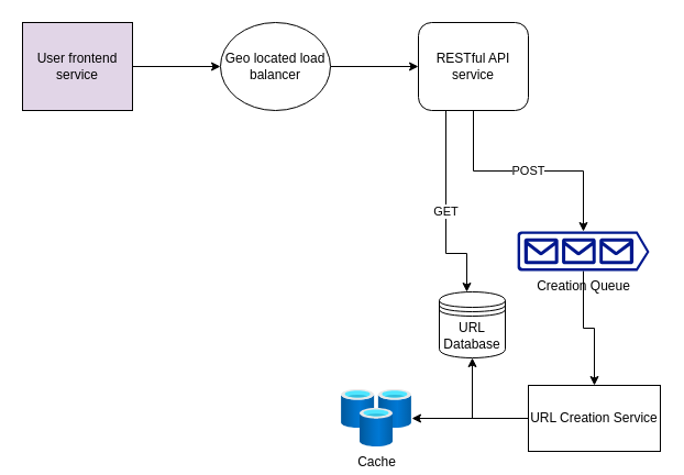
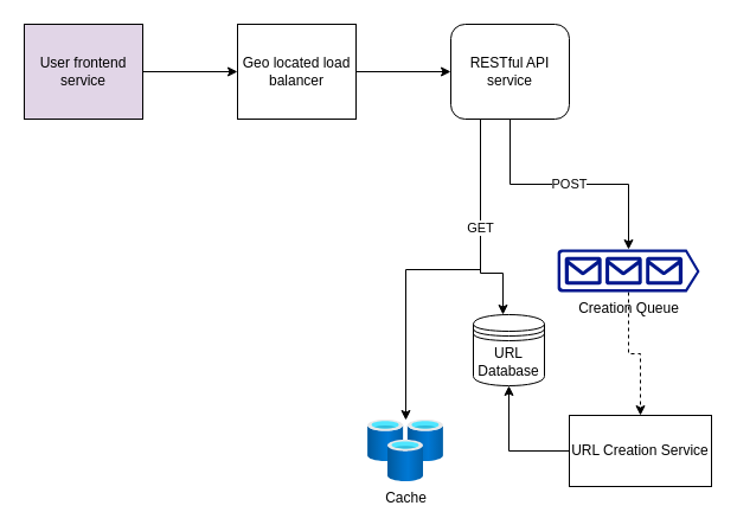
  <mxCell id="0" />
  <mxCell id="1" parent="0" />
  <mxCell id="2" value="" style="edgeStyle=orthogonalEdgeStyle;rounded=0;orthogonalLoop=1;jettySize=auto;html=1;" parent="1" source="3" target="5" edge="1"><mxGeometry relative="1" as="geometry" /></mxCell>
  <mxCell id="3" value="User frontend service" style="rounded=0;whiteSpace=wrap;html=1;fillColor=#e1d5e7;" parent="1" vertex="1"><mxGeometry x="20" y="20" width="100" height="80" as="geometry" /></mxCell>
  <mxCell id="4" value="" style="edgeStyle=orthogonalEdgeStyle;rounded=0;orthogonalLoop=1;jettySize=auto;html=1;" parent="1" source="5" target="9" edge="1"><mxGeometry relative="1" as="geometry" /></mxCell>
- <mxCell id="5" value="Geo located load balancer" style="ellipse;whiteSpace=wrap;html=1;" parent="1" vertex="1"><mxGeometry x="200" y="20" width="100" height="80" as="geometry" /></mxCell>
+ <mxCell id="5" value="Geo located load balancer" style="rounded=0;whiteSpace=wrap;html=1;" parent="1" vertex="1"><mxGeometry x="200" y="20" width="100" height="80" as="geometry" /></mxCell>
  <mxCell id="6" value="POST" style="edgeStyle=orthogonalEdgeStyle;rounded=0;orthogonalLoop=1;jettySize=auto;html=1;entryX=0.5;entryY=0;entryDx=0;entryDy=0;entryPerimeter=0;" parent="1" source="9" target="11" edge="1"><mxGeometry relative="1" as="geometry"><mxPoint x="430" y="180" as="targetPoint" /><mxPoint as="offset" /></mxGeometry></mxCell>
+ <mxCell id="7" style="edgeStyle=orthogonalEdgeStyle;rounded=0;orthogonalLoop=1;jettySize=auto;html=1;exitX=0.25;exitY=1;exitDx=0;exitDy=0;" edge="1" parent="1" source="9" target="16"><mxGeometry relative="1" as="geometry" /></mxCell>
  <mxCell id="8" value="GET" style="edgeStyle=orthogonalEdgeStyle;rounded=0;orthogonalLoop=1;jettySize=auto;html=1;exitX=0.25;exitY=1;exitDx=0;exitDy=0;" edge="1" parent="1" source="9" target="15"><mxGeometry relative="1" as="geometry"><Array as="points"><mxPoint x="405" y="230" /><mxPoint x="424" y="230" /></Array></mxGeometry></mxCell>
  <mxCell id="9" value="RESTful API service" style="whiteSpace=wrap;html=1;rounded=1;" parent="1" vertex="1"><mxGeometry x="380" y="20" width="100" height="80" as="geometry" /></mxCell>
- <mxCell id="10" value="" style="edgeStyle=orthogonalEdgeStyle;rounded=0;orthogonalLoop=1;jettySize=auto;html=1;entryX=0.5;entryY=0;entryDx=0;entryDy=0;" parent="1" source="11" target="14" edge="1"><mxGeometry relative="1" as="geometry"><mxPoint x="530" y="314" as="targetPoint" /></mxGeometry></mxCell>
+ <mxCell id="10" value="" style="edgeStyle=orthogonalEdgeStyle;rounded=0;orthogonalLoop=1;jettySize=auto;html=1;entryX=0.5;entryY=0;entryDx=0;entryDy=0;dashed=1;" parent="1" source="11" target="14" edge="1"><mxGeometry relative="1" as="geometry"><mxPoint x="530" y="314" as="targetPoint" /></mxGeometry></mxCell>
  <mxCell id="11" value="Creation Queue" style="sketch=0;aspect=fixed;pointerEvents=1;shadow=0;dashed=0;html=1;strokeColor=none;labelPosition=center;verticalLabelPosition=bottom;verticalAlign=top;align=center;fillColor=#00188D;shape=mxgraph.azure.queue_generic" parent="1" vertex="1"><mxGeometry x="470" y="210" width="120" height="36" as="geometry" /></mxCell>
  <mxCell id="12" value="" style="edgeStyle=orthogonalEdgeStyle;rounded=0;orthogonalLoop=1;jettySize=auto;html=1;" edge="1" parent="1" source="14" target="15"><mxGeometry relative="1" as="geometry" /></mxCell>
- <mxCell id="13" value="" style="edgeStyle=orthogonalEdgeStyle;rounded=0;orthogonalLoop=1;jettySize=auto;html=1;" edge="1" parent="1" source="14" target="16"><mxGeometry relative="1" as="geometry" /></mxCell>
  <mxCell id="14" value="URL Creation Service" style="rounded=0;whiteSpace=wrap;html=1;" parent="1" vertex="1"><mxGeometry x="480" y="350" width="120" height="60" as="geometry" /></mxCell>
  <mxCell id="15" value="URL Database" style="shape=datastore;whiteSpace=wrap;html=1;" vertex="1" parent="1"><mxGeometry x="399" y="265" width="60" height="60" as="geometry" /></mxCell>
  <mxCell id="16" value="Cache" style="image;aspect=fixed;html=1;points=[];align=center;fontSize=12;image=img/lib/azure2/databases/Cache_Redis.svg;" vertex="1" parent="1"><mxGeometry x="310" y="354" width="64" height="52" as="geometry" /></mxCell>
